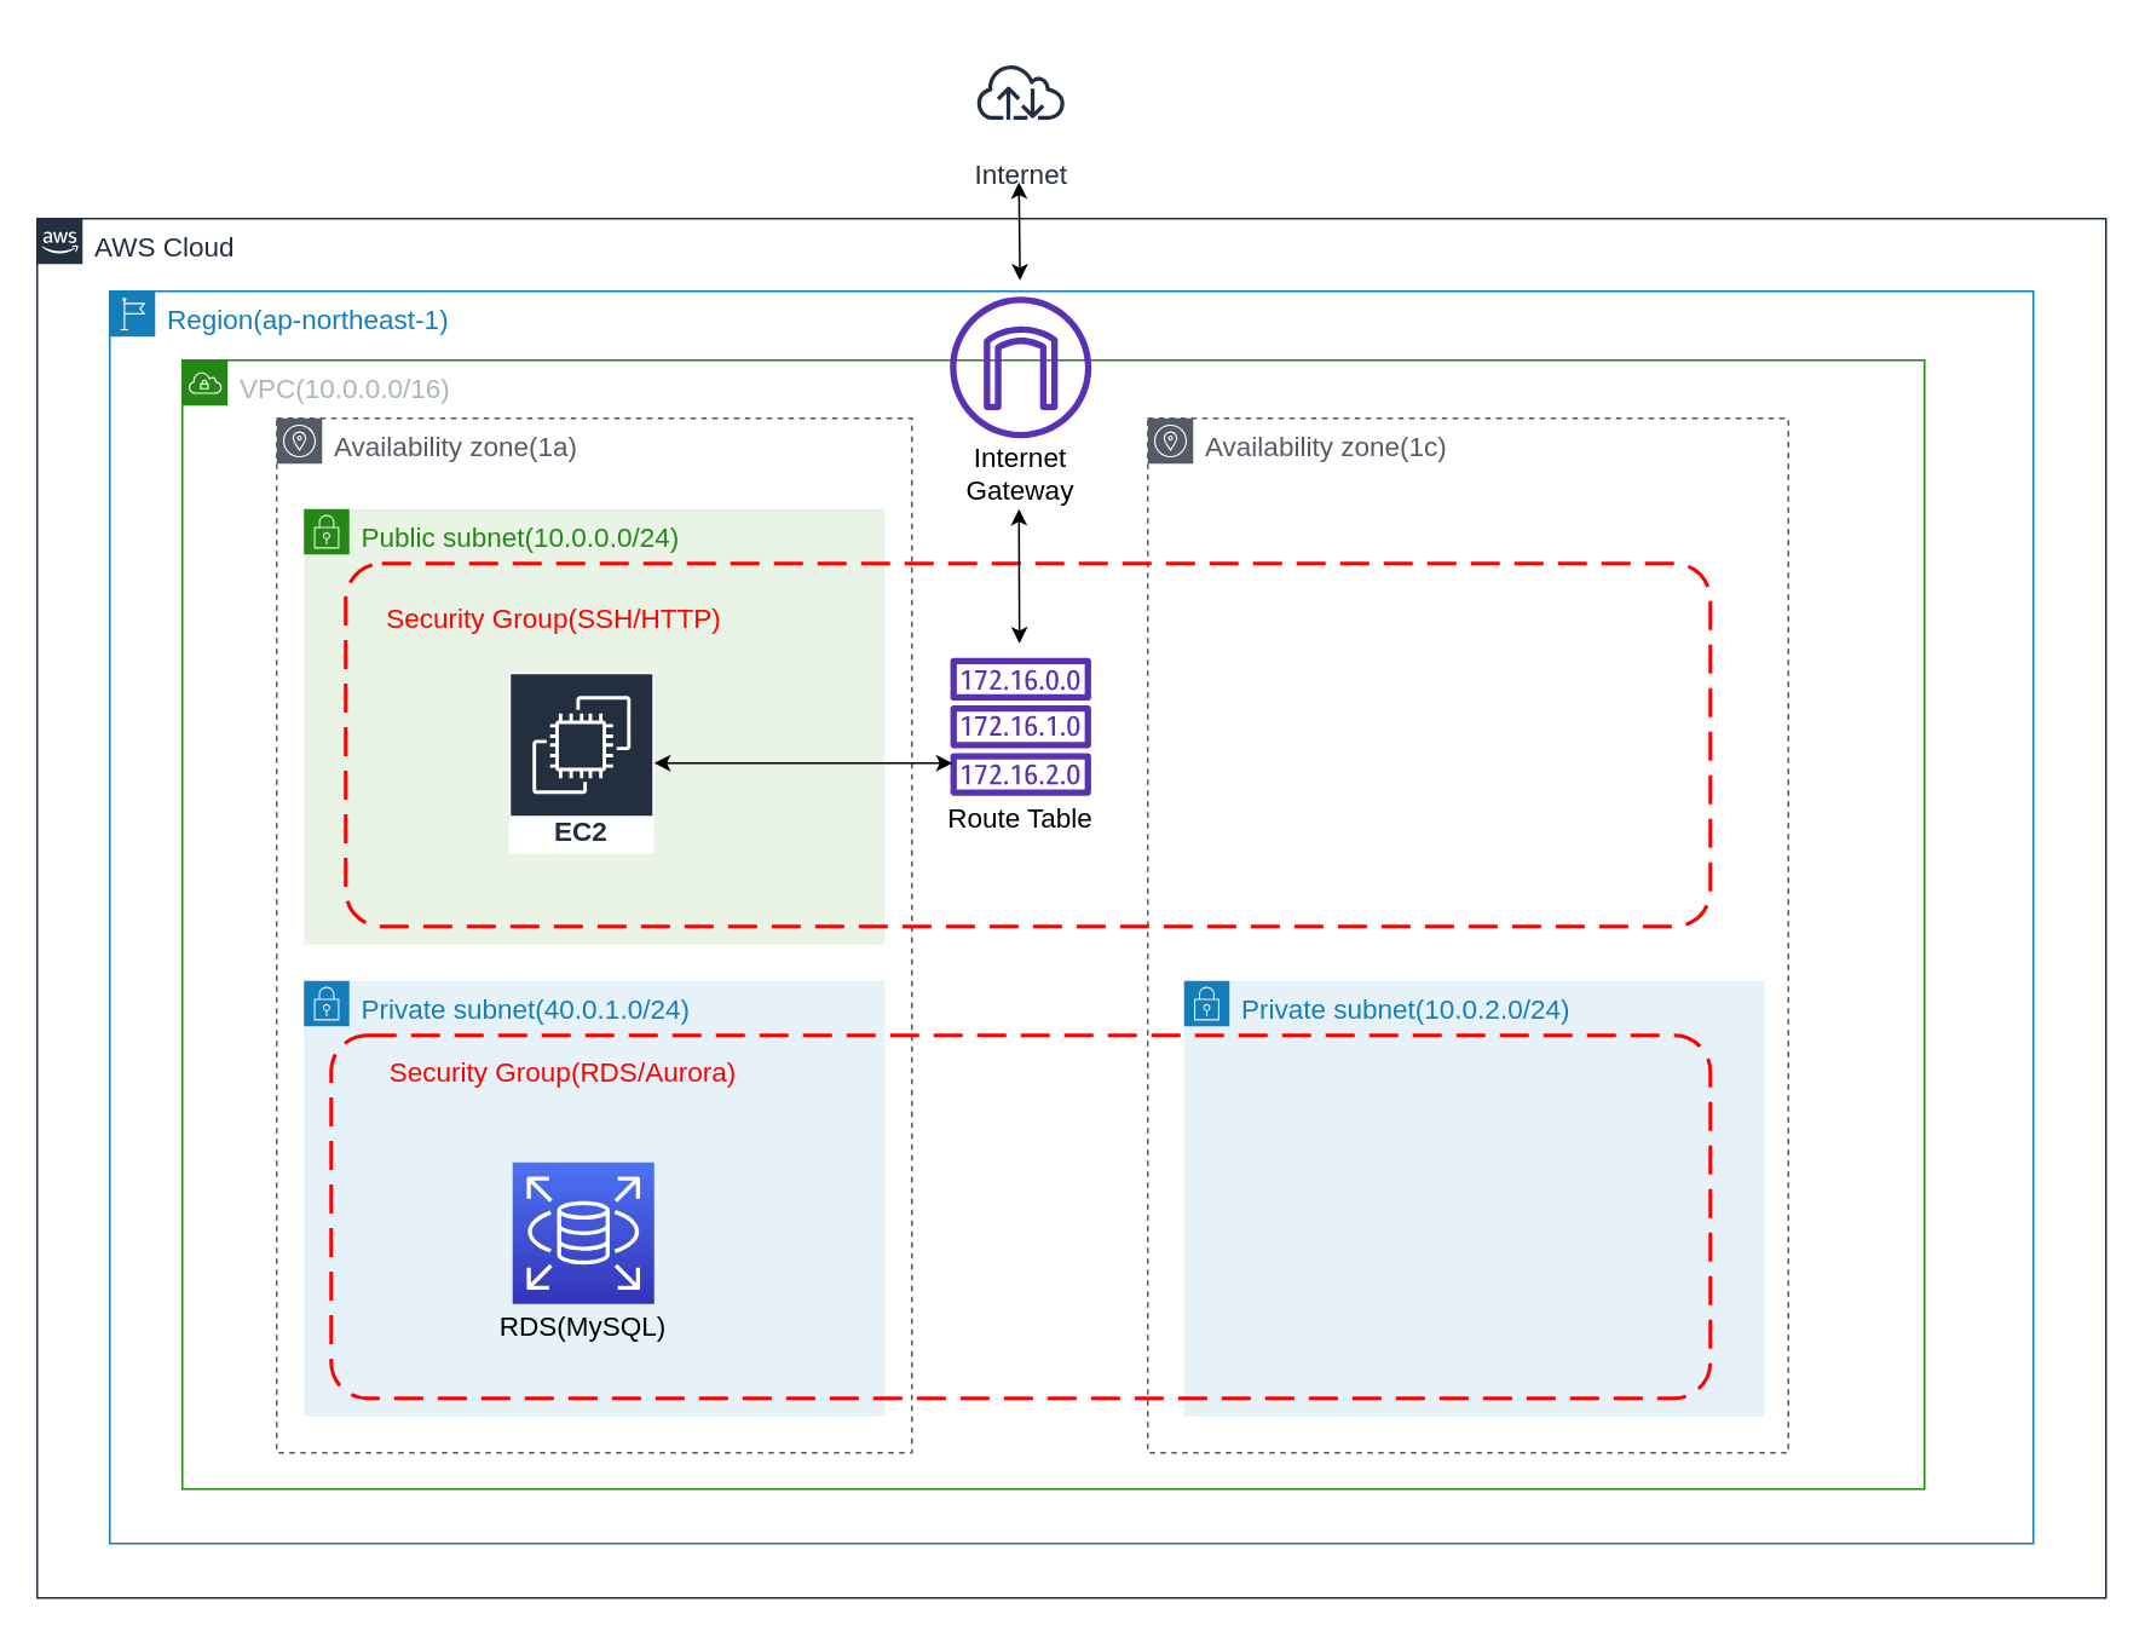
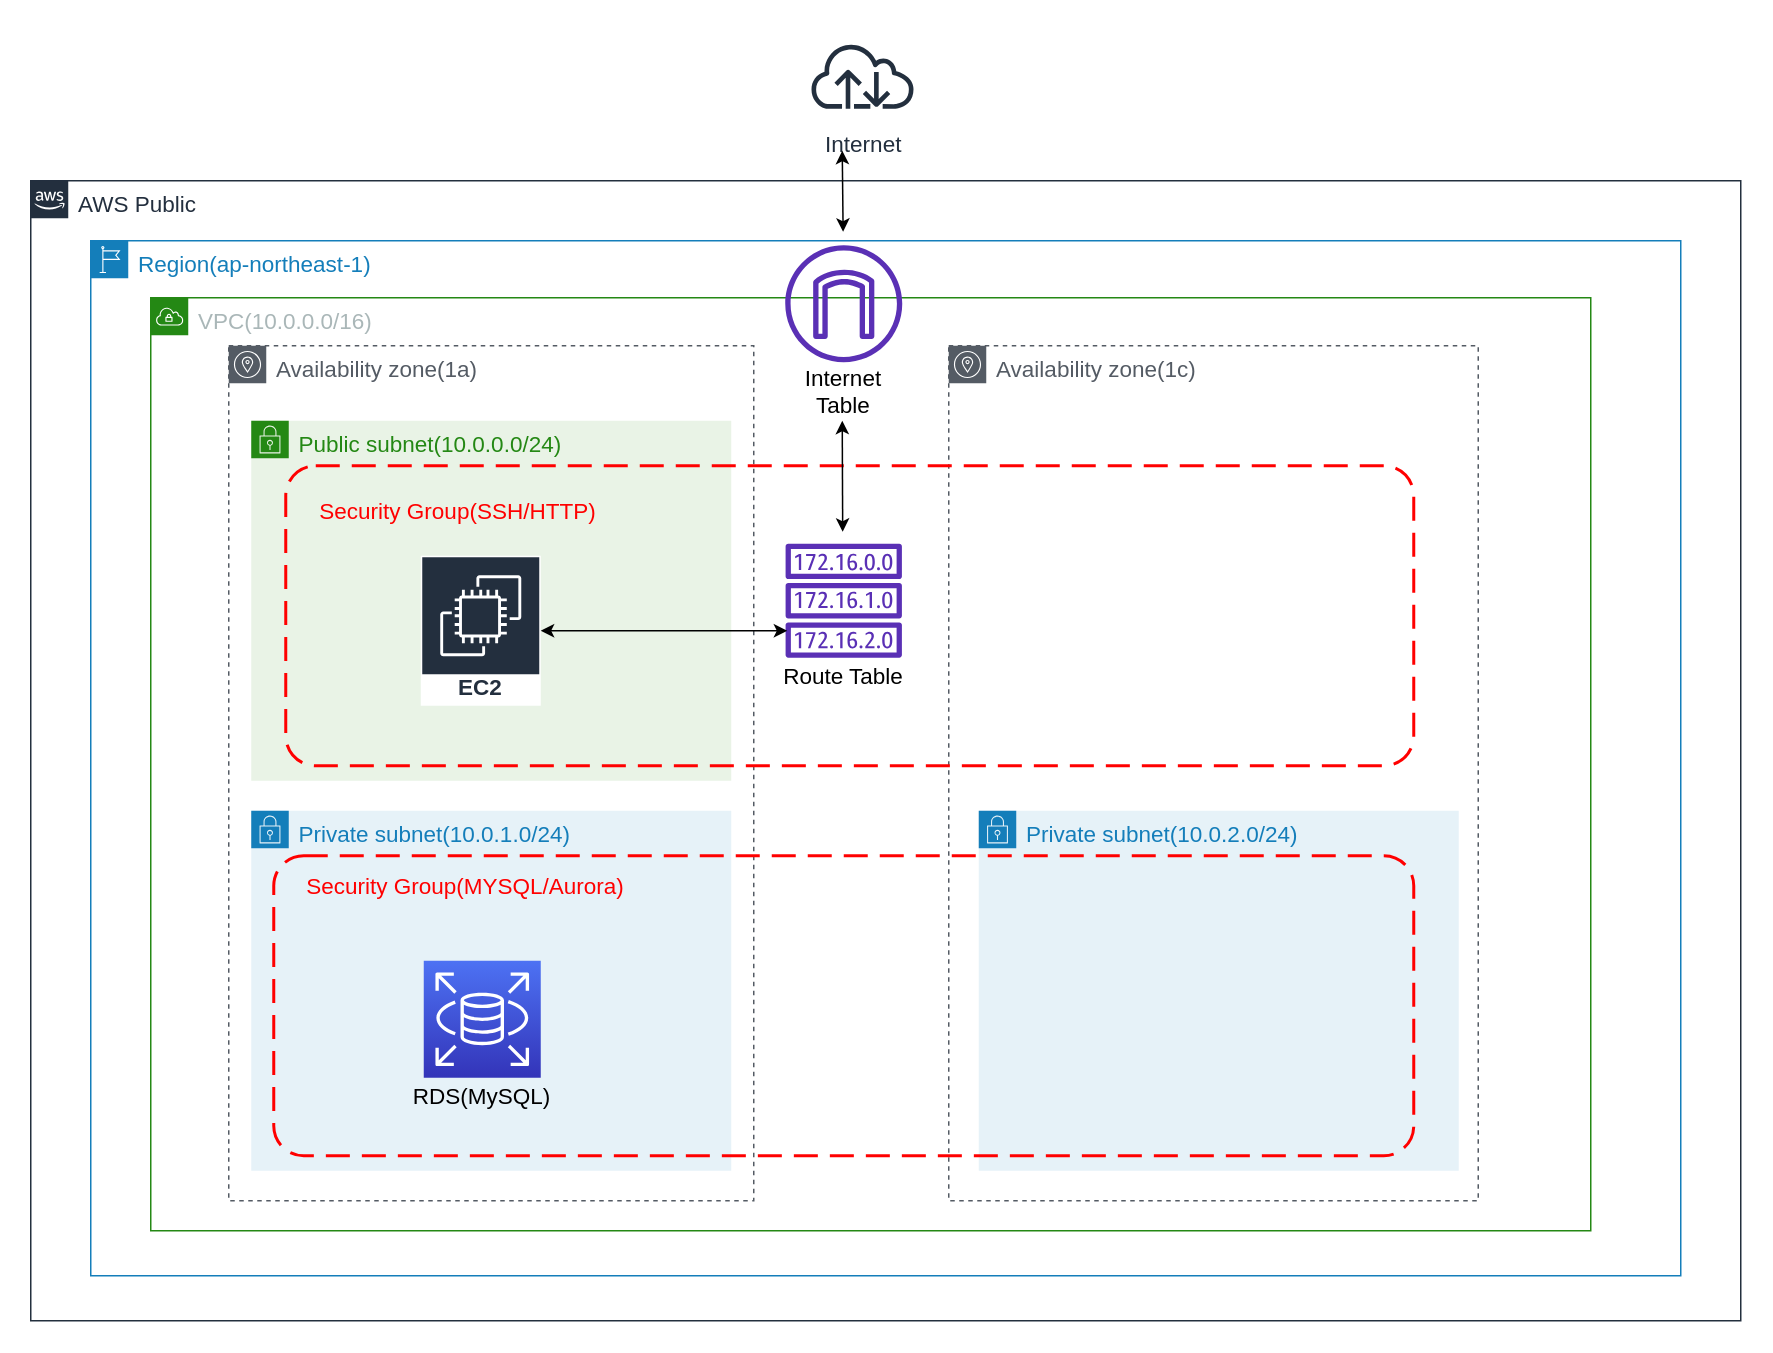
  <mxCell id="0" />
  <mxCell id="1" parent="0" />
- <mxCell id="2" value="&lt;font style=&quot;font-size: 15px&quot;&gt;AWS Cloud&lt;/font&gt;" style="points=[[0,0],[0.25,0],[0.5,0],[0.75,0],[1,0],[1,0.25],[1,0.5],[1,0.75],[1,1],[0.75,1],[0.5,1],[0.25,1],[0,1],[0,0.75],[0,0.5],[0,0.25]];outlineConnect=0;gradientColor=none;html=1;whiteSpace=wrap;fontSize=12;fontStyle=0;shape=mxgraph.aws4.group;grIcon=mxgraph.aws4.group_aws_cloud_alt;strokeColor=#232F3E;fillColor=none;verticalAlign=top;align=left;spacingLeft=30;fontColor=#232F3E;dashed=0;labelBackgroundColor=#ffffff;" parent="1" vertex="1"><mxGeometry x="20" y="120" width="1140" height="760" as="geometry" /></mxCell>
+ <mxCell id="2" value="&lt;font style=&quot;font-size: 15px&quot;&gt;AWS Public&lt;/font&gt;" style="points=[[0,0],[0.25,0],[0.5,0],[0.75,0],[1,0],[1,0.25],[1,0.5],[1,0.75],[1,1],[0.75,1],[0.5,1],[0.25,1],[0,1],[0,0.75],[0,0.5],[0,0.25]];outlineConnect=0;gradientColor=none;html=1;whiteSpace=wrap;fontSize=12;fontStyle=0;shape=mxgraph.aws4.group;grIcon=mxgraph.aws4.group_aws_cloud_alt;strokeColor=#232F3E;fillColor=none;verticalAlign=top;align=left;spacingLeft=30;fontColor=#232F3E;dashed=0;labelBackgroundColor=#ffffff;" parent="1" vertex="1"><mxGeometry x="20" y="120" width="1140" height="760" as="geometry" /></mxCell>
  <mxCell id="3" value="&lt;font style=&quot;font-size: 15px&quot;&gt;Region(ap-northeast-1)&lt;/font&gt;" style="points=[[0,0],[0.25,0],[0.5,0],[0.75,0],[1,0],[1,0.25],[1,0.5],[1,0.75],[1,1],[0.75,1],[0.5,1],[0.25,1],[0,1],[0,0.75],[0,0.5],[0,0.25]];outlineConnect=0;gradientColor=none;html=1;whiteSpace=wrap;fontSize=12;fontStyle=0;shape=mxgraph.aws4.group;grIcon=mxgraph.aws4.group_region;strokeColor=#147EBA;fillColor=none;verticalAlign=top;align=left;spacingLeft=30;fontColor=#147EBA;dashed=0;" vertex="1" parent="1"><mxGeometry x="60" y="160" width="1060" height="690" as="geometry" /></mxCell>
  <mxCell id="4" value="&lt;font style=&quot;font-size: 15px&quot;&gt;VPC(10.0.0.0/16)&lt;/font&gt;" style="points=[[0,0],[0.25,0],[0.5,0],[0.75,0],[1,0],[1,0.25],[1,0.5],[1,0.75],[1,1],[0.75,1],[0.5,1],[0.25,1],[0,1],[0,0.75],[0,0.5],[0,0.25]];outlineConnect=0;gradientColor=none;html=1;whiteSpace=wrap;fontSize=12;fontStyle=0;shape=mxgraph.aws4.group;grIcon=mxgraph.aws4.group_vpc;strokeColor=#248814;fillColor=none;verticalAlign=top;align=left;spacingLeft=30;fontColor=#AAB7B8;dashed=0;" vertex="1" parent="1"><mxGeometry x="100" y="198" width="960" height="622" as="geometry" /></mxCell>
  <mxCell id="5" value="&lt;font style=&quot;font-size: 15px&quot;&gt;Availability zone(1a)&lt;/font&gt;" style="outlineConnect=0;gradientColor=none;html=1;whiteSpace=wrap;fontSize=12;fontStyle=0;shape=mxgraph.aws4.group;grIcon=mxgraph.aws4.group_availability_zone;strokeColor=#545B64;fillColor=none;verticalAlign=top;align=left;spacingLeft=30;fontColor=#545B64;dashed=1;" vertex="1" parent="1"><mxGeometry x="152" y="230" width="350" height="570" as="geometry" /></mxCell>
  <mxCell id="6" value="&lt;font style=&quot;font-size: 15px&quot;&gt;Availability zone(1c)&lt;/font&gt;" style="outlineConnect=0;gradientColor=none;html=1;whiteSpace=wrap;fontSize=12;fontStyle=0;shape=mxgraph.aws4.group;grIcon=mxgraph.aws4.group_availability_zone;strokeColor=#545B64;fillColor=none;verticalAlign=top;align=left;spacingLeft=30;fontColor=#545B64;dashed=1;" vertex="1" parent="1"><mxGeometry x="632" y="230" width="353" height="570" as="geometry" /></mxCell>
  <mxCell id="7" value="&lt;font style=&quot;font-size: 15px&quot;&gt;Public subnet(10.0.0.0/24)&lt;/font&gt;" style="points=[[0,0],[0.25,0],[0.5,0],[0.75,0],[1,0],[1,0.25],[1,0.5],[1,0.75],[1,1],[0.75,1],[0.5,1],[0.25,1],[0,1],[0,0.75],[0,0.5],[0,0.25]];outlineConnect=0;gradientColor=none;html=1;whiteSpace=wrap;fontSize=12;fontStyle=0;shape=mxgraph.aws4.group;grIcon=mxgraph.aws4.group_security_group;grStroke=0;strokeColor=#248814;fillColor=#E9F3E6;verticalAlign=top;align=left;spacingLeft=30;fontColor=#248814;dashed=0;" vertex="1" parent="1"><mxGeometry x="167" y="280" width="320" height="240" as="geometry" /></mxCell>
  <mxCell id="8" value="&lt;font style=&quot;font-size: 15px&quot;&gt;EC2&lt;/font&gt;" style="outlineConnect=0;fontColor=#232F3E;gradientColor=none;strokeColor=#ffffff;fillColor=#232F3E;dashed=0;verticalLabelPosition=middle;verticalAlign=bottom;align=center;html=1;whiteSpace=wrap;fontSize=10;fontStyle=1;spacing=3;shape=mxgraph.aws4.productIcon;prIcon=mxgraph.aws4.ec2;" vertex="1" parent="1"><mxGeometry x="280" y="370" width="80" height="100" as="geometry" /></mxCell>
  <mxCell id="9" value="" style="rounded=1;arcSize=10;dashed=1;strokeColor=#ff0000;fillColor=none;gradientColor=none;dashPattern=8 4;strokeWidth=2;" vertex="1" parent="1"><mxGeometry x="190" y="310" width="752" height="200" as="geometry" /></mxCell>
  <mxCell id="10" value="&lt;span style=&quot;font-size: 15px&quot;&gt;&lt;font color=&quot;#ff0000&quot;&gt;Security Group(SSH/HTTP)&lt;/font&gt;&lt;/span&gt;" style="text;html=1;strokeColor=none;fillColor=none;align=center;verticalAlign=middle;whiteSpace=wrap;rounded=0;" vertex="1" parent="1"><mxGeometry x="205" y="330" width="200" height="20" as="geometry" /></mxCell>
- <mxCell id="11" value="&lt;font style=&quot;font-size: 15px&quot;&gt;Private subnet(40.0.1.0/24)&lt;/font&gt;" style="points=[[0,0],[0.25,0],[0.5,0],[0.75,0],[1,0],[1,0.25],[1,0.5],[1,0.75],[1,1],[0.75,1],[0.5,1],[0.25,1],[0,1],[0,0.75],[0,0.5],[0,0.25]];outlineConnect=0;gradientColor=none;html=1;whiteSpace=wrap;fontSize=12;fontStyle=0;shape=mxgraph.aws4.group;grIcon=mxgraph.aws4.group_security_group;grStroke=0;strokeColor=#147EBA;fillColor=#E6F2F8;verticalAlign=top;align=left;spacingLeft=30;fontColor=#147EBA;dashed=0;" vertex="1" parent="1"><mxGeometry x="167" y="540" width="320" height="240" as="geometry" /></mxCell>
+ <mxCell id="11" value="&lt;font style=&quot;font-size: 15px&quot;&gt;Private subnet(10.0.1.0/24)&lt;/font&gt;" style="points=[[0,0],[0.25,0],[0.5,0],[0.75,0],[1,0],[1,0.25],[1,0.5],[1,0.75],[1,1],[0.75,1],[0.5,1],[0.25,1],[0,1],[0,0.75],[0,0.5],[0,0.25]];outlineConnect=0;gradientColor=none;html=1;whiteSpace=wrap;fontSize=12;fontStyle=0;shape=mxgraph.aws4.group;grIcon=mxgraph.aws4.group_security_group;grStroke=0;strokeColor=#147EBA;fillColor=#E6F2F8;verticalAlign=top;align=left;spacingLeft=30;fontColor=#147EBA;dashed=0;" vertex="1" parent="1"><mxGeometry x="167" y="540" width="320" height="240" as="geometry" /></mxCell>
  <mxCell id="12" value="&lt;font style=&quot;font-size: 15px&quot;&gt;Private subnet(10.0.2.0/24)&lt;/font&gt;" style="points=[[0,0],[0.25,0],[0.5,0],[0.75,0],[1,0],[1,0.25],[1,0.5],[1,0.75],[1,1],[0.75,1],[0.5,1],[0.25,1],[0,1],[0,0.75],[0,0.5],[0,0.25]];outlineConnect=0;gradientColor=none;html=1;whiteSpace=wrap;fontSize=12;fontStyle=0;shape=mxgraph.aws4.group;grIcon=mxgraph.aws4.group_security_group;grStroke=0;strokeColor=#147EBA;fillColor=#E6F2F8;verticalAlign=top;align=left;spacingLeft=30;fontColor=#147EBA;dashed=0;" vertex="1" parent="1"><mxGeometry x="652" y="540" width="320" height="240" as="geometry" /></mxCell>
  <mxCell id="13" value="" style="rounded=1;arcSize=10;dashed=1;strokeColor=#ff0000;fillColor=none;gradientColor=none;dashPattern=8 4;strokeWidth=2;" vertex="1" parent="1"><mxGeometry x="182" y="570" width="760" height="200" as="geometry" /></mxCell>
- <mxCell id="14" value="&lt;span style=&quot;font-size: 15px&quot;&gt;&lt;font color=&quot;#ff0000&quot;&gt;Security Group(RDS/Aurora)&lt;/font&gt;&lt;/span&gt;" style="text;html=1;strokeColor=none;fillColor=none;align=center;verticalAlign=middle;whiteSpace=wrap;rounded=0;" vertex="1" parent="1"><mxGeometry x="195" y="580" width="230" height="20" as="geometry" /></mxCell>
+ <mxCell id="14" value="&lt;span style=&quot;font-size: 15px&quot;&gt;&lt;font color=&quot;#ff0000&quot;&gt;Security Group(MYSQL/Aurora)&lt;/font&gt;&lt;/span&gt;" style="text;html=1;strokeColor=none;fillColor=none;align=center;verticalAlign=middle;whiteSpace=wrap;rounded=0;" vertex="1" parent="1"><mxGeometry x="195" y="580" width="230" height="20" as="geometry" /></mxCell>
  <mxCell id="15" value="" style="outlineConnect=0;fontColor=#232F3E;gradientColor=#4D72F3;gradientDirection=north;fillColor=#3334B9;strokeColor=#ffffff;dashed=0;verticalLabelPosition=bottom;verticalAlign=top;align=center;html=1;fontSize=12;fontStyle=0;aspect=fixed;shape=mxgraph.aws4.resourceIcon;resIcon=mxgraph.aws4.rds;" vertex="1" parent="1"><mxGeometry x="282" y="640" width="78" height="78" as="geometry" /></mxCell>
  <mxCell id="16" value="&lt;font style=&quot;font-size: 15px&quot;&gt;RDS(MySQL)&lt;br&gt;&lt;/font&gt;" style="text;html=1;strokeColor=none;fillColor=none;align=center;verticalAlign=middle;whiteSpace=wrap;rounded=0;" vertex="1" parent="1"><mxGeometry x="276" y="710" width="90" height="40" as="geometry" /></mxCell>
- <mxCell id="17" value="&lt;font style=&quot;font-size: 15px&quot;&gt;Internet&lt;/font&gt;" style="outlineConnect=0;fontColor=#232F3E;gradientColor=none;strokeColor=#232F3E;fillColor=#ffffff;dashed=0;verticalLabelPosition=bottom;verticalAlign=top;align=center;html=1;fontSize=12;fontStyle=0;aspect=fixed;shape=mxgraph.aws4.resourceIcon;resIcon=mxgraph.aws4.internet;" vertex="1" parent="1"><mxGeometry x="532" y="20" width="60" height="60" as="geometry" /></mxCell>
+ <mxCell id="17" value="&lt;font style=&quot;font-size: 15px&quot;&gt;Internet&lt;/font&gt;" style="outlineConnect=0;fontColor=#232F3E;gradientColor=none;strokeColor=#232F3E;fillColor=#ffffff;dashed=0;verticalLabelPosition=bottom;verticalAlign=top;align=center;html=1;fontSize=12;fontStyle=0;aspect=fixed;shape=mxgraph.aws4.resourceIcon;resIcon=mxgraph.aws4.internet;" vertex="1" parent="1"><mxGeometry x="532" y="20" width="85" height="60" as="geometry" /></mxCell>
  <mxCell id="18" value="" style="outlineConnect=0;fontColor=#232F3E;gradientColor=none;fillColor=#5A30B5;strokeColor=none;dashed=0;verticalLabelPosition=bottom;verticalAlign=top;align=center;html=1;fontSize=12;fontStyle=0;aspect=fixed;pointerEvents=1;shape=mxgraph.aws4.internet_gateway;" vertex="1" parent="1"><mxGeometry x="523" y="163" width="78" height="78" as="geometry" /></mxCell>
  <mxCell id="19" value="" style="outlineConnect=0;fontColor=#232F3E;gradientColor=none;fillColor=#5A30B5;strokeColor=none;dashed=0;verticalLabelPosition=bottom;verticalAlign=top;align=center;html=1;fontSize=12;fontStyle=0;aspect=fixed;pointerEvents=1;shape=mxgraph.aws4.route_table;" vertex="1" parent="1"><mxGeometry x="523" y="362" width="78" height="76" as="geometry" /></mxCell>
  <mxCell id="20" value="&lt;font style=&quot;font-size: 15px&quot;&gt;Route Table&lt;br&gt;&lt;/font&gt;" style="text;html=1;strokeColor=none;fillColor=none;align=center;verticalAlign=middle;whiteSpace=wrap;rounded=0;" vertex="1" parent="1"><mxGeometry x="517" y="430" width="90" height="40" as="geometry" /></mxCell>
- <mxCell id="21" value="&lt;font style=&quot;font-size: 15px&quot;&gt;Internet Gateway&lt;br&gt;&lt;/font&gt;" style="text;html=1;strokeColor=none;fillColor=none;align=center;verticalAlign=middle;whiteSpace=wrap;rounded=0;" vertex="1" parent="1"><mxGeometry x="517" y="240" width="90" height="40" as="geometry" /></mxCell>
+ <mxCell id="21" value="&lt;font style=&quot;font-size: 15px&quot;&gt;Internet Table&lt;br&gt;&lt;/font&gt;" style="text;html=1;strokeColor=none;fillColor=none;align=center;verticalAlign=middle;whiteSpace=wrap;rounded=0;" vertex="1" parent="1"><mxGeometry x="517" y="240" width="90" height="40" as="geometry" /></mxCell>
  <mxCell id="22" value="" style="endArrow=classic;startArrow=classic;html=1;entryX=0.014;entryY=0.763;entryDx=0;entryDy=0;entryPerimeter=0;" edge="1" parent="1" target="19"><mxGeometry width="50" height="50" relative="1" as="geometry"><mxPoint x="360" y="420" as="sourcePoint" /><mxPoint x="496" y="419.29" as="targetPoint" /></mxGeometry></mxCell>
  <mxCell id="23" value="" style="endArrow=classic;startArrow=classic;html=1;" edge="1" parent="1"><mxGeometry width="50" height="50" relative="1" as="geometry"><mxPoint x="561.29" y="354" as="sourcePoint" /><mxPoint x="561" y="280" as="targetPoint" /></mxGeometry></mxCell>
  <mxCell id="24" value="" style="endArrow=classic;startArrow=classic;html=1;" edge="1" parent="1"><mxGeometry width="50" height="50" relative="1" as="geometry"><mxPoint x="561.58" y="154" as="sourcePoint" /><mxPoint x="561" y="100" as="targetPoint" /></mxGeometry></mxCell>
